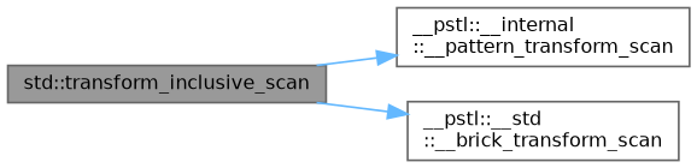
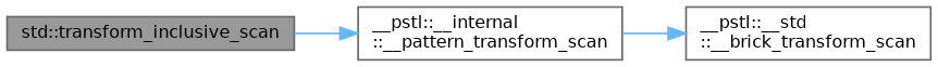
  digraph {
    rankdir=LR
    node [color=grey40 fillcolor=white fontname=Helvetica fontsize=10 shape=box style=filled]
    edge [color=steelblue1 fontname=Helvetica fontsize=10 labelfontname=Helvetica labelfontsize=10 style=solid]
    n1 [color=gray40 fillcolor=grey60 fontcolor=black height=0.2 label="std::transform_inclusive_scan" width=0.4]
    n2 [height=0.2 label="__pstl::__internal\l::__pattern_transform_scan" width=0.4]
    n3 [height=0.2 label="__pstl::__std\l::__brick_transform_scan" width=0.4]
    n1 -> n2
-   n1 -> n3
+   n2 -> n3
  }
